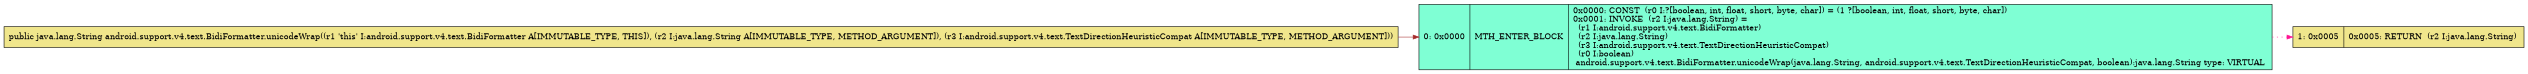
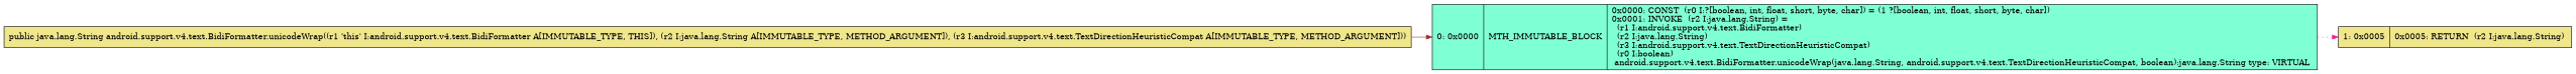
  digraph {
    rankdir=LR
    node [shape=record style=filled fillcolor=khaki]
-   n1 [label="{0\:\ 0x0000|MTH_ENTER_BLOCK\l|0x0000: CONST  (r0 I:?[boolean, int, float, short, byte, char]) = (1 ?[boolean, int, float, short, byte, char]) \l0x0001: INVOKE  (r2 I:java.lang.String) = \l  (r1 I:android.support.v4.text.BidiFormatter)\l  (r2 I:java.lang.String)\l  (r3 I:android.support.v4.text.TextDirectionHeuristicCompat)\l  (r0 I:boolean)\l android.support.v4.text.BidiFormatter.unicodeWrap(java.lang.String, android.support.v4.text.TextDirectionHeuristicCompat, boolean):java.lang.String type: VIRTUAL \l}" fillcolor=aquamarine]
+   n1 [label="{0\:\ 0x0000|MTH_IMMUTABLE_BLOCK\l|0x0000: CONST  (r0 I:?[boolean, int, float, short, byte, char]) = (1 ?[boolean, int, float, short, byte, char]) \l0x0001: INVOKE  (r2 I:java.lang.String) = \l  (r1 I:android.support.v4.text.BidiFormatter)\l  (r2 I:java.lang.String)\l  (r3 I:android.support.v4.text.TextDirectionHeuristicCompat)\l  (r0 I:boolean)\l android.support.v4.text.BidiFormatter.unicodeWrap(java.lang.String, android.support.v4.text.TextDirectionHeuristicCompat, boolean):java.lang.String type: VIRTUAL \l}" fillcolor=aquamarine]
    n2 [label="{1\:\ 0x0005|0x0005: RETURN  (r2 I:java.lang.String) \l}"]
    n3 [label="{public java.lang.String android.support.v4.text.BidiFormatter.unicodeWrap((r1 'this' I:android.support.v4.text.BidiFormatter A[IMMUTABLE_TYPE, THIS]), (r2 I:java.lang.String A[IMMUTABLE_TYPE, METHOD_ARGUMENT]), (r3 I:android.support.v4.text.TextDirectionHeuristicCompat A[IMMUTABLE_TYPE, METHOD_ARGUMENT])) }"]
    n1 -> n2 [color=deeppink style=dotted]
    n3 -> n1 [color=brown style=solid]
  }
